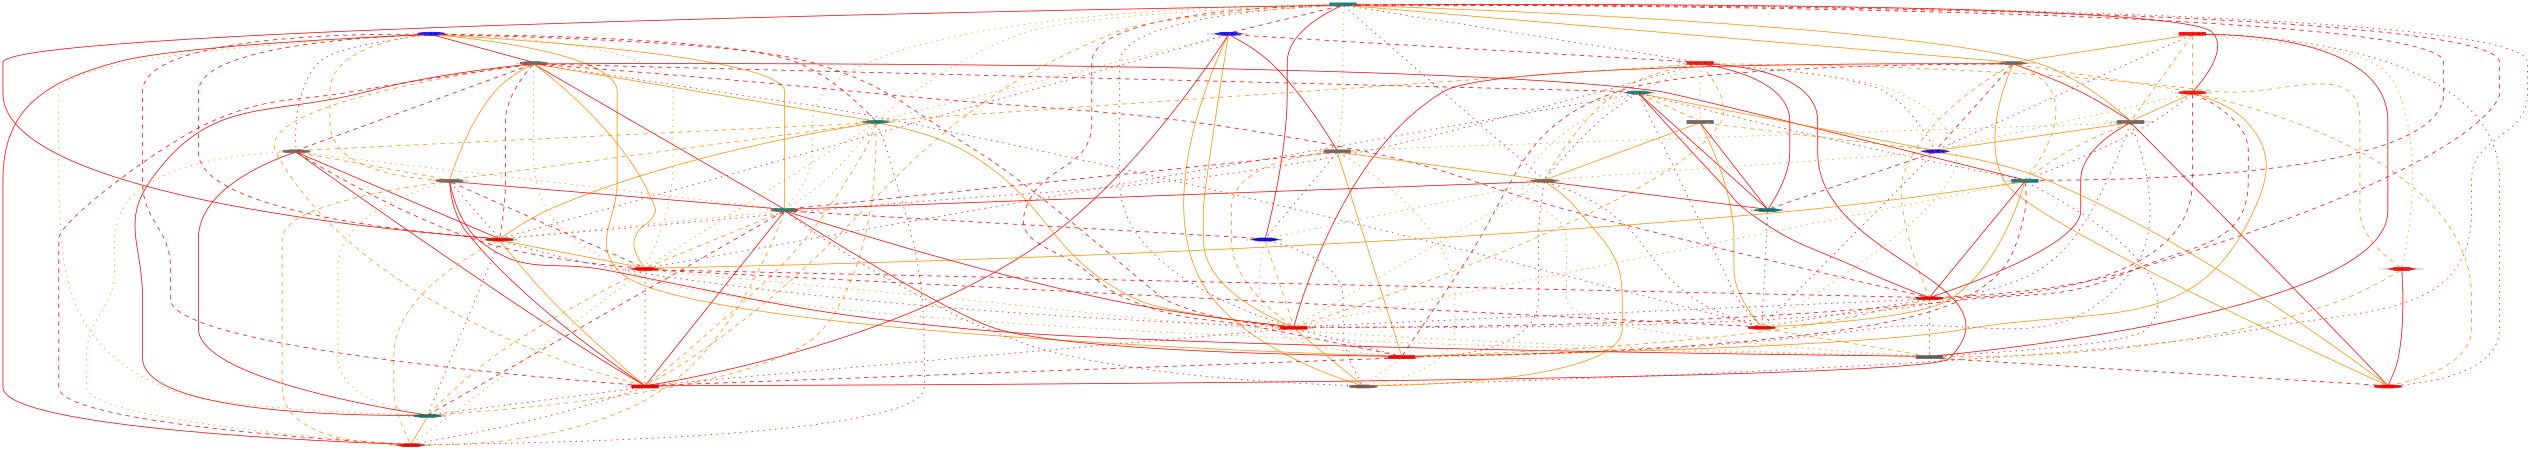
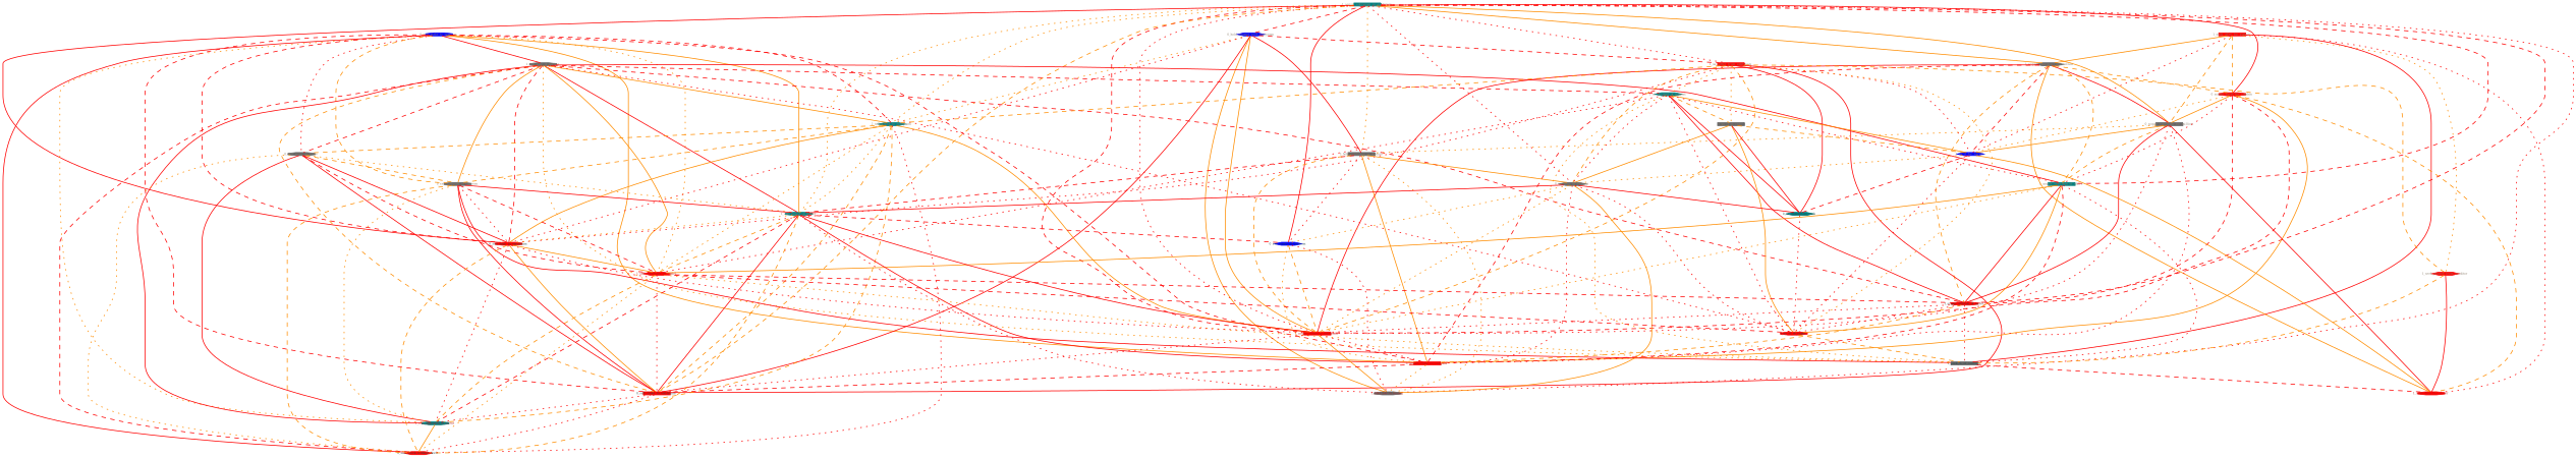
  graph {
    node [color=red fixedsize=true fontcolor="#8b7d6b" fontsize=4 shape=octagon style=filled]
    edge [color=red w=1 style=dotted]
    "1_seek_offer_for_station " [height=.06 shape=note width=.5]
    "1_acquir_entitynam_in_entitynam " [color=teal height=.06 shape=note width=.5]
    "0_acquir_subsidiari_for_million " [color=gray40 height=.06 shape=hexagon width=.5]
    "0_sell_stake_to_newcom " [color=blue height=.06 width=.5]
-   "0_hold_talk_with_entitynam " [color=blue height=.06 shape=hexagon width=.5]
+   "0_hold_talk_with_entitynam " [color=blue height=.06 shape=hexagon width=.5 label="0_hold_magnat_with_entitynam"]
    "1_sell_piec_of_packag " [color=gray40 height=.06 width=.5]
    "1_us_letter_from_entitynam " [height=.06 shape=note width=.5]
    "0_sell_chunk_to_entitynam " [color=teal height=.06 shape=hexagon width=.5]
    "0_acquir_asset_for_combin " [height=.06 width=.5]
    "0_acquir_entitynam_for_million " [color=gray40 height=.06 shape=note width=.5]
    "0_sell_secur_at_price " [color=gray40 height=.06 width=.5]
    "1_seek_protect_from_creditor " [height=.06 shape=hexagon width=.5]
    "0_sell_compani_to_concern " [color=gray40 height=.06 width=.5]
    "1_us_account_of_magnat " [color=teal height=.06 shape=hexagon width=.5]
    "0_us_it_as_indic " [color=gray40 height=.06 shape=note width=.5]
    "0_us_it_for_servic " [color=blue height=.06 shape=hexagon width=.5]
    "0_hold_entitynam_in_disdain " [color=gray40 height=.06 shape=note width=.5]
    "0_us_futur_in_strategi " [color=gray40 height=.06 shape=hexagon width=.5]
    "1_acquir_othernum_of_share " [color=teal height=.06 shape=note width=.5]
    "1_sell_invest_in_maker " [color=teal height=.06 width=.5]
    "1_sell_othernum_of_model " [fontcolor="#b22222" height=.06 shape=hexagon width=.5]
    "1_acquir_stake_in_entitynam " [fontcolor="#b22222" height=.06 shape=note width=.5]
    "1_acquir_stake_in_compani " [fontcolor="#b22222" height=.06 shape=note width=.5]
    "1_sell_approach_to_client " [color=teal fontcolor="#b22222" height=.06 width=.5]
    "1_hold_job_in_manag " [color=gray40 fontcolor="#b22222" height=.06 width=.5]
    "1_seek_help_for_owner " [fontcolor="#b22222" height=.06 width=.5]
    "1_seek_%_of_concern " [color=gray40 fontcolor="#2f4f4f" height=.06 shape=note width=.5]
    "0_sell_oper_to_entitynam " [fontcolor="#2f4f4f" height=.06 width=.5]
    "0_see_vaniti_in_everyon " [color=blue fontcolor="#2f4f4f" height=.06 shape=hexagon width=.5]
    "1_acquir_million_of_asset " [fontcolor="#2f4f4f" height=.06 width=.5]
    "0_sell_stake_to_entitynam " [fontcolor="#2f4f4f" height=.06 shape=note width=.5]
    "0_sell_stock_without_hitch " [fontcolor="#2f4f4f" height=.06 shape=hexagon width=.5]
    "1_us_%_of_capac " [fontcolor="#2f4f4f" height=.06 width=.5]
    "0_us_deposit_as_cach " [color=teal fontcolor="#2f4f4f" height=.06 shape=hexagon width=.5]
    subgraph sub_1 {
      "1_seek_offer_for_station "
      "1_acquir_entitynam_in_entitynam "
      "0_acquir_subsidiari_for_million "
      "0_sell_stake_to_newcom "
      "0_hold_talk_with_entitynam "
      "1_sell_piec_of_packag "
      "1_us_letter_from_entitynam "
      "0_sell_chunk_to_entitynam "
      "0_acquir_asset_for_combin "
      "0_acquir_entitynam_for_million "
      "0_sell_secur_at_price "
      "1_seek_protect_from_creditor "
      "0_sell_compani_to_concern "
      "1_us_account_of_magnat "
      "0_us_it_as_indic "
      "0_us_it_for_servic "
      "0_hold_entitynam_in_disdain "
      "0_us_futur_in_strategi "
      "1_acquir_othernum_of_share "
      "1_sell_invest_in_maker "
    }
    subgraph sub_2 {
      "1_sell_othernum_of_model "
      "1_acquir_stake_in_entitynam "
      "1_acquir_stake_in_compani "
      "1_sell_approach_to_client "
      "1_hold_job_in_manag "
      "1_seek_help_for_owner "
    }
    "1_seek_offer_for_station " -- "0_acquir_subsidiari_for_million " [color=darkorange style=solid]
    "1_seek_offer_for_station " -- "0_acquir_asset_for_combin " [color=darkorange style=dashed]
    "1_seek_offer_for_station " -- "0_acquir_entitynam_for_million " [color=darkorange style=dashed]
    "1_seek_offer_for_station " -- "1_seek_protect_from_creditor " [color=darkorange]
    "1_seek_offer_for_station " -- "0_us_it_for_servic "
    "1_seek_offer_for_station " -- "1_seek_help_for_owner " [w=2]
    "1_seek_offer_for_station " -- "1_seek_%_of_concern " [style=solid]
    "1_acquir_entitynam_in_entitynam " -- "0_acquir_subsidiari_for_million " [color=darkorange style=solid]
    "1_acquir_entitynam_in_entitynam " -- "0_hold_talk_with_entitynam " [style=dashed]
    "1_acquir_entitynam_in_entitynam " -- "1_us_letter_from_entitynam "
    "1_acquir_entitynam_in_entitynam " -- "0_sell_chunk_to_entitynam " [color=darkorange]
    "1_acquir_entitynam_in_entitynam " -- "0_acquir_asset_for_combin " [style=solid]
    "1_acquir_entitynam_in_entitynam " -- "0_acquir_entitynam_for_million " [color=darkorange w=2 style=solid]
    "1_acquir_entitynam_in_entitynam " -- "0_hold_entitynam_in_disdain " [color=darkorange w=2]
    "1_acquir_entitynam_in_entitynam " -- "0_us_futur_in_strategi "
    "1_acquir_entitynam_in_entitynam " -- "1_acquir_othernum_of_share " [style=dashed]
    "1_acquir_entitynam_in_entitynam " -- "1_sell_invest_in_maker " [color=darkorange]
    "1_acquir_entitynam_in_entitynam " -- "1_acquir_stake_in_entitynam " [w=3]
    "1_acquir_entitynam_in_entitynam " -- "1_acquir_stake_in_compani " [w=2 style=dashed]
    "1_acquir_entitynam_in_entitynam " -- "1_hold_job_in_manag "
    "1_acquir_entitynam_in_entitynam " -- "0_sell_oper_to_entitynam " [style=solid]
    "1_acquir_entitynam_in_entitynam " -- "0_see_vaniti_in_everyon " [style=solid]
    "1_acquir_entitynam_in_entitynam " -- "1_acquir_million_of_asset " [style=dashed]
    "1_acquir_entitynam_in_entitynam " -- "0_sell_stake_to_entitynam " [color=darkorange style=dashed]
    "0_acquir_subsidiari_for_million " -- "0_acquir_asset_for_combin " [color=darkorange w=2 style=dashed]
    "0_acquir_subsidiari_for_million " -- "0_acquir_entitynam_for_million " [w=3 style=solid]
    "0_acquir_subsidiari_for_million " -- "0_us_it_for_servic " [style=dashed]
    "0_acquir_subsidiari_for_million " -- "1_acquir_othernum_of_share " [color=darkorange style=dashed]
    "0_acquir_subsidiari_for_million " -- "1_acquir_stake_in_entitynam " [style=solid]
    "0_acquir_subsidiari_for_million " -- "1_acquir_stake_in_compani " [style=dashed]
    "0_acquir_subsidiari_for_million " -- "1_seek_help_for_owner " [color=darkorange style=solid]
    "0_acquir_subsidiari_for_million " -- "1_acquir_million_of_asset " [color=darkorange style=dashed]
    "0_sell_stake_to_newcom " -- "1_sell_piec_of_packag " [style=solid]
    "0_sell_stake_to_newcom " -- "0_sell_chunk_to_entitynam " [w=2 style=dashed]
    "0_sell_stake_to_newcom " -- "0_sell_secur_at_price "
    "0_sell_stake_to_newcom " -- "0_sell_compani_to_concern " [color=darkorange w=2 style=dashed]
    "0_sell_stake_to_newcom " -- "1_sell_invest_in_maker " [color=darkorange style=solid]
    "0_sell_stake_to_newcom " -- "1_sell_othernum_of_model " [color=darkorange]
    "0_sell_stake_to_newcom " -- "1_acquir_stake_in_entitynam " [style=dashed]
    "0_sell_stake_to_newcom " -- "1_acquir_stake_in_compani " [color=darkorange style=solid]
    "0_sell_stake_to_newcom " -- "1_sell_approach_to_client " [color=darkorange w=2]
    "0_sell_stake_to_newcom " -- "0_sell_oper_to_entitynam " [w=2 style=dashed]
    "0_sell_stake_to_newcom " -- "0_sell_stake_to_entitynam " [w=3 style=dashed]
    "0_sell_stake_to_newcom " -- "0_sell_stock_without_hitch " [style=solid]
    "0_hold_talk_with_entitynam " -- "1_us_letter_from_entitynam " [style=dashed]
    "0_hold_talk_with_entitynam " -- "0_sell_chunk_to_entitynam " [color=darkorange]
    "0_hold_talk_with_entitynam " -- "0_hold_entitynam_in_disdain " [style=solid]
    "0_hold_talk_with_entitynam " -- "1_acquir_stake_in_entitynam " [color=darkorange style=solid]
    "0_hold_talk_with_entitynam " -- "1_hold_job_in_manag " [color=darkorange style=solid]
    "0_hold_talk_with_entitynam " -- "0_sell_oper_to_entitynam "
    "0_hold_talk_with_entitynam " -- "0_sell_stake_to_entitynam " [style=solid]
    "1_sell_piec_of_packag " -- "0_sell_chunk_to_entitynam " [color=darkorange style=solid]
    "1_sell_piec_of_packag " -- "0_sell_secur_at_price " [style=dashed]
    "1_sell_piec_of_packag " -- "0_sell_compani_to_concern " [color=darkorange style=solid]
    "1_sell_piec_of_packag " -- "1_us_account_of_magnat " [style=dashed]
    "1_sell_piec_of_packag " -- "1_acquir_othernum_of_share " [style=solid]
    "1_sell_piec_of_packag " -- "1_sell_invest_in_maker " [style=solid]
    "1_sell_piec_of_packag " -- "1_sell_othernum_of_model " [color=darkorange w=2 style=solid]
    "1_sell_piec_of_packag " -- "1_sell_approach_to_client " [style=solid]
    "1_sell_piec_of_packag " -- "1_seek_%_of_concern " [color=darkorange]
    "1_sell_piec_of_packag " -- "0_sell_oper_to_entitynam " [style=dashed]
    "1_sell_piec_of_packag " -- "1_acquir_million_of_asset " [style=dashed]
    "1_sell_piec_of_packag " -- "0_sell_stake_to_entitynam " [color=darkorange style=dashed]
    "1_sell_piec_of_packag " -- "0_sell_stock_without_hitch " [style=dashed]
    "1_sell_piec_of_packag " -- "1_us_%_of_capac "
    "1_us_letter_from_entitynam " -- "0_sell_chunk_to_entitynam " [color=darkorange style=dashed]
    "1_us_letter_from_entitynam " -- "1_seek_protect_from_creditor " [color=darkorange style=dashed]
    "1_us_letter_from_entitynam " -- "1_us_account_of_magnat " [color=darkorange]
    "1_us_letter_from_entitynam " -- "0_us_it_as_indic " [color=darkorange]
    "1_us_letter_from_entitynam " -- "0_us_it_for_servic "
    "1_us_letter_from_entitynam " -- "0_us_futur_in_strategi " [color=darkorange style=dashed]
    "1_us_letter_from_entitynam " -- "1_acquir_stake_in_entitynam " [color=darkorange style=dashed]
    "1_us_letter_from_entitynam " -- "0_sell_oper_to_entitynam "
    "1_us_letter_from_entitynam " -- "0_sell_stake_to_entitynam " [style=solid]
    "1_us_letter_from_entitynam " -- "1_us_%_of_capac " [color=darkorange]
    "1_us_letter_from_entitynam " -- "0_us_deposit_as_cach " [style=solid]
    "0_sell_chunk_to_entitynam " -- "0_sell_secur_at_price " [color=darkorange style=dashed]
    "0_sell_chunk_to_entitynam " -- "0_sell_compani_to_concern " [color=darkorange w=2 style=dashed]
    "0_sell_chunk_to_entitynam " -- "1_sell_invest_in_maker " [color=darkorange]
    "0_sell_chunk_to_entitynam " -- "1_sell_othernum_of_model " [color=darkorange]
    "0_sell_chunk_to_entitynam " -- "1_acquir_stake_in_entitynam " [color=darkorange style=solid]
    "0_sell_chunk_to_entitynam " -- "1_sell_approach_to_client " [color=darkorange w=2 style=dashed]
    "0_sell_chunk_to_entitynam " -- "0_sell_oper_to_entitynam " [color=darkorange w=3 style=solid]
    "0_sell_chunk_to_entitynam " -- "0_sell_stake_to_entitynam " [color=darkorange w=3 style=dashed]
    "0_sell_chunk_to_entitynam " -- "0_sell_stock_without_hitch "
    "0_acquir_asset_for_combin " -- "0_acquir_entitynam_for_million " [color=darkorange w=2 style=solid]
    "0_acquir_asset_for_combin " -- "0_us_it_for_servic " [color=darkorange]
    "0_acquir_asset_for_combin " -- "1_acquir_othernum_of_share "
    "0_acquir_asset_for_combin " -- "1_acquir_stake_in_entitynam " [style=dashed]
    "0_acquir_asset_for_combin " -- "1_acquir_stake_in_compani " [color=darkorange style=solid]
    "0_acquir_asset_for_combin " -- "1_seek_help_for_owner " [color=darkorange style=dashed]
    "0_acquir_asset_for_combin " -- "1_acquir_million_of_asset " [style=dashed]
    "0_acquir_entitynam_for_million " -- "0_us_it_for_servic " [color=darkorange style=solid]
    "0_acquir_entitynam_for_million " -- "0_hold_entitynam_in_disdain " [color=darkorange]
    "0_acquir_entitynam_for_million " -- "1_acquir_othernum_of_share " [color=darkorange style=dashed]
    "0_acquir_entitynam_for_million " -- "1_acquir_stake_in_entitynam "
    "0_acquir_entitynam_for_million " -- "1_acquir_stake_in_compani "
    "0_acquir_entitynam_for_million " -- "1_seek_help_for_owner " [style=solid]
    "0_acquir_entitynam_for_million " -- "1_acquir_million_of_asset " [style=solid]
    "0_sell_secur_at_price " -- "0_sell_compani_to_concern " [color=darkorange style=dashed]
    "0_sell_secur_at_price " -- "1_sell_invest_in_maker " [color=darkorange]
    "0_sell_secur_at_price " -- "1_sell_othernum_of_model " [style=dashed]
    "0_sell_secur_at_price " -- "1_sell_approach_to_client " [style=solid]
    "0_sell_secur_at_price " -- "0_sell_oper_to_entitynam " [style=solid]
    "0_sell_secur_at_price " -- "0_sell_stake_to_entitynam " [style=solid]
    "0_sell_secur_at_price " -- "0_sell_stock_without_hitch " [color=darkorange]
    "1_seek_protect_from_creditor " -- "1_seek_help_for_owner " [style=solid]
    "1_seek_protect_from_creditor " -- "1_seek_%_of_concern " [color=darkorange style=dashed]
    "0_sell_compani_to_concern " -- "1_sell_invest_in_maker " [style=solid]
    "0_sell_compani_to_concern " -- "1_sell_othernum_of_model " [style=dashed]
    "0_sell_compani_to_concern " -- "1_sell_approach_to_client " [color=darkorange w=2]
    "0_sell_compani_to_concern " -- "1_seek_%_of_concern " [style=solid]
    "0_sell_compani_to_concern " -- "0_sell_oper_to_entitynam " [w=2]
    "0_sell_compani_to_concern " -- "0_sell_stake_to_entitynam " [w=2 style=solid]
    "0_sell_compani_to_concern " -- "0_sell_stock_without_hitch " [color=darkorange style=dashed]
    "1_us_account_of_magnat " -- "0_us_it_as_indic " [color=darkorange style=dashed]
    "1_us_account_of_magnat " -- "0_us_it_for_servic " [color=darkorange style=solid]
    "1_us_account_of_magnat " -- "0_us_futur_in_strategi "
    "1_us_account_of_magnat " -- "1_acquir_othernum_of_share "
    "1_us_account_of_magnat " -- "1_sell_othernum_of_model "
    "1_us_account_of_magnat " -- "1_seek_%_of_concern " [color=darkorange]
    "1_us_account_of_magnat " -- "1_acquir_million_of_asset " [style=solid]
    "1_us_account_of_magnat " -- "1_us_%_of_capac " [w=2]
    "1_us_account_of_magnat " -- "0_us_deposit_as_cach " [style=solid]
    "0_us_it_as_indic " -- "0_us_it_for_servic " [color=darkorange w=2 style=dashed]
    "0_us_it_as_indic " -- "0_us_futur_in_strategi " [color=darkorange style=solid]
    "0_us_it_as_indic " -- "1_us_%_of_capac " [color=darkorange style=solid]
    "0_us_it_as_indic " -- "0_us_deposit_as_cach " [w=2 style=solid]
    "0_us_it_for_servic " -- "0_us_futur_in_strategi " [color=darkorange]
    "0_us_it_for_servic " -- "1_seek_help_for_owner " [color=darkorange style=solid]
    "0_us_it_for_servic " -- "1_us_%_of_capac "
    "0_us_it_for_servic " -- "0_us_deposit_as_cach " [style=dashed]
    "0_hold_entitynam_in_disdain " -- "0_us_futur_in_strategi " [color=darkorange style=solid]
    "0_hold_entitynam_in_disdain " -- "1_sell_invest_in_maker " [style=dashed]
    "0_hold_entitynam_in_disdain " -- "1_acquir_stake_in_entitynam " [color=darkorange style=dashed]
    "0_hold_entitynam_in_disdain " -- "1_acquir_stake_in_compani " [color=darkorange style=solid]
    "0_hold_entitynam_in_disdain " -- "1_hold_job_in_manag " [color=darkorange w=2]
    "0_hold_entitynam_in_disdain " -- "0_see_vaniti_in_everyon "
    "0_us_futur_in_strategi " -- "1_sell_invest_in_maker " [style=solid]
    "0_us_futur_in_strategi " -- "1_acquir_stake_in_entitynam " [color=darkorange]
    "0_us_futur_in_strategi " -- "1_acquir_stake_in_compani "
    "0_us_futur_in_strategi " -- "1_hold_job_in_manag " [color=darkorange style=solid]
    "0_us_futur_in_strategi " -- "0_see_vaniti_in_everyon " [color=darkorange]
    "0_us_futur_in_strategi " -- "1_us_%_of_capac "
    "0_us_futur_in_strategi " -- "0_us_deposit_as_cach " [style=solid]
    "1_acquir_othernum_of_share " -- "1_sell_othernum_of_model " [color=darkorange w=2 style=solid]
    "1_acquir_othernum_of_share " -- "1_acquir_stake_in_entitynam " [color=darkorange]
    "1_acquir_othernum_of_share " -- "1_acquir_stake_in_compani " [style=dashed]
    "1_acquir_othernum_of_share " -- "1_seek_%_of_concern "
    "1_acquir_othernum_of_share " -- "1_acquir_million_of_asset " [w=2 style=solid]
    "1_acquir_othernum_of_share " -- "1_us_%_of_capac " [color=darkorange style=solid]
    "1_sell_invest_in_maker " -- "1_sell_othernum_of_model " [color=darkorange style=dashed]
    "1_sell_invest_in_maker " -- "1_acquir_stake_in_entitynam " [style=solid]
    "1_sell_invest_in_maker " -- "1_acquir_stake_in_compani " [style=solid]
    "1_sell_invest_in_maker " -- "1_sell_approach_to_client " [style=dashed]
    "1_sell_invest_in_maker " -- "1_hold_job_in_manag "
    "1_sell_invest_in_maker " -- "0_sell_oper_to_entitynam " [color=darkorange]
    "1_sell_invest_in_maker " -- "0_see_vaniti_in_everyon " [style=dashed]
    "1_sell_invest_in_maker " -- "0_sell_stake_to_entitynam " [style=solid]
    "1_sell_invest_in_maker " -- "0_sell_stock_without_hitch " [color=darkorange style=dashed]
    "1_sell_othernum_of_model " -- "1_sell_approach_to_client " [color=darkorange style=dashed]
    "1_sell_othernum_of_model " -- "1_seek_%_of_concern " [color=darkorange]
    "1_sell_othernum_of_model " -- "1_acquir_million_of_asset " [style=dashed]
    "1_sell_othernum_of_model " -- "0_sell_stake_to_entitynam "
    "1_sell_othernum_of_model " -- "0_sell_stock_without_hitch " [color=darkorange]
    "1_sell_othernum_of_model " -- "1_us_%_of_capac " [style=dashed]
    "1_acquir_stake_in_entitynam " -- "1_acquir_stake_in_compani " [w=3]
    "1_acquir_stake_in_entitynam " -- "1_hold_job_in_manag " [color=darkorange style=solid]
    "1_acquir_stake_in_entitynam " -- "0_sell_stake_to_entitynam " [w=2]
    "1_acquir_stake_in_compani " -- "1_hold_job_in_manag " [color=darkorange]
    "1_acquir_stake_in_compani " -- "0_sell_stake_to_entitynam " [style=dashed]
    "1_sell_approach_to_client " -- "0_sell_stock_without_hitch " [color=darkorange style=solid]
    "1_seek_%_of_concern " -- "1_seek_help_for_owner " [style=dashed]
    "0_sell_oper_to_entitynam " -- "1_sell_othernum_of_model " [color=darkorange style=solid]
    "0_sell_oper_to_entitynam " -- "1_acquir_stake_in_entitynam "
    "0_sell_oper_to_entitynam " -- "1_sell_approach_to_client " [w=2]
    "0_sell_oper_to_entitynam " -- "0_sell_stake_to_entitynam " [color=darkorange w=3 style=solid]
    "0_sell_oper_to_entitynam " -- "0_sell_stock_without_hitch " [color=darkorange style=dashed]
    "0_see_vaniti_in_everyon " -- "1_acquir_stake_in_entitynam " [color=darkorange style=dashed]
    "0_see_vaniti_in_everyon " -- "1_acquir_stake_in_compani " [color=darkorange]
    "0_see_vaniti_in_everyon " -- "1_hold_job_in_manag "
    "1_acquir_million_of_asset " -- "1_acquir_stake_in_entitynam "
    "1_acquir_million_of_asset " -- "1_acquir_stake_in_compani " [color=darkorange style=dashed]
    "1_acquir_million_of_asset " -- "1_seek_%_of_concern "
    "1_acquir_million_of_asset " -- "1_us_%_of_capac "
    "0_sell_stake_to_entitynam " -- "1_sell_approach_to_client " [w=2]
    "0_sell_stake_to_entitynam " -- "0_sell_stock_without_hitch "
    "1_us_%_of_capac " -- "1_seek_%_of_concern " [color=darkorange w=2 style=dashed]
    "0_us_deposit_as_cach " -- "1_us_%_of_capac "
  }
